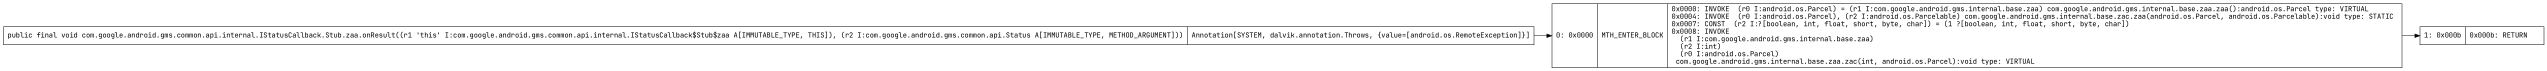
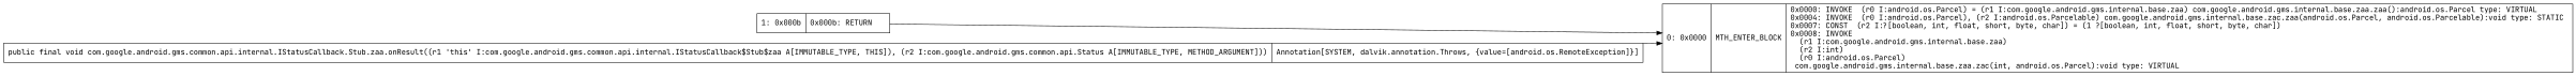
  digraph {
    rankdir=LR
    fontname="JetBrains Mono"
    node [shape=record fontname="JetBrains Mono"]
    edge [fontname="JetBrains Mono"]
    n1 [label="{0\:\ 0x0000|MTH_ENTER_BLOCK\l|0x0000: INVOKE  (r0 I:android.os.Parcel) = (r1 I:com.google.android.gms.internal.base.zaa) com.google.android.gms.internal.base.zaa.zaa():android.os.Parcel type: VIRTUAL \l0x0004: INVOKE  (r0 I:android.os.Parcel), (r2 I:android.os.Parcelable) com.google.android.gms.internal.base.zac.zaa(android.os.Parcel, android.os.Parcelable):void type: STATIC \l0x0007: CONST  (r2 I:?[boolean, int, float, short, byte, char]) = (1 ?[boolean, int, float, short, byte, char]) \l0x0008: INVOKE  \l  (r1 I:com.google.android.gms.internal.base.zaa)\l  (r2 I:int)\l  (r0 I:android.os.Parcel)\l com.google.android.gms.internal.base.zaa.zac(int, android.os.Parcel):void type: VIRTUAL \l}"]
    n2 [label="{1\:\ 0x000b|0x000b: RETURN   \l}"]
    n3 [label="{public final void com.google.android.gms.common.api.internal.IStatusCallback.Stub.zaa.onResult((r1 'this' I:com.google.android.gms.common.api.internal.IStatusCallback$Stub$zaa A[IMMUTABLE_TYPE, THIS]), (r2 I:com.google.android.gms.common.api.Status A[IMMUTABLE_TYPE, METHOD_ARGUMENT]))  | Annotation[SYSTEM, dalvik.annotation.Throws, \{value=[android.os.RemoteException]\}]\l}"]
-   n1 -> n2
+   n2 -> n1
    n3 -> n1
  }
